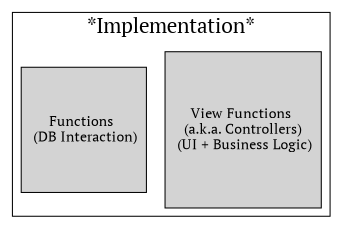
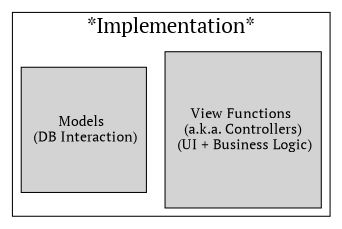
  digraph {
    fontname="PT Serif"
    node [fontname="PT Serif" shape=square style=filled]
    n1 [label="View Functions \n (a.k.a. Controllers) \n (UI + Business Logic)"]
-   n2 [label="Functions \n (DB Interaction)"]
+   n2 [label="Models \n (DB Interaction)"]
    subgraph cluster_1 {
      fontsize=20
      label="*Implementation*"
      n1
      n2
    }
    subgraph cluster_2 {
    }
  }
